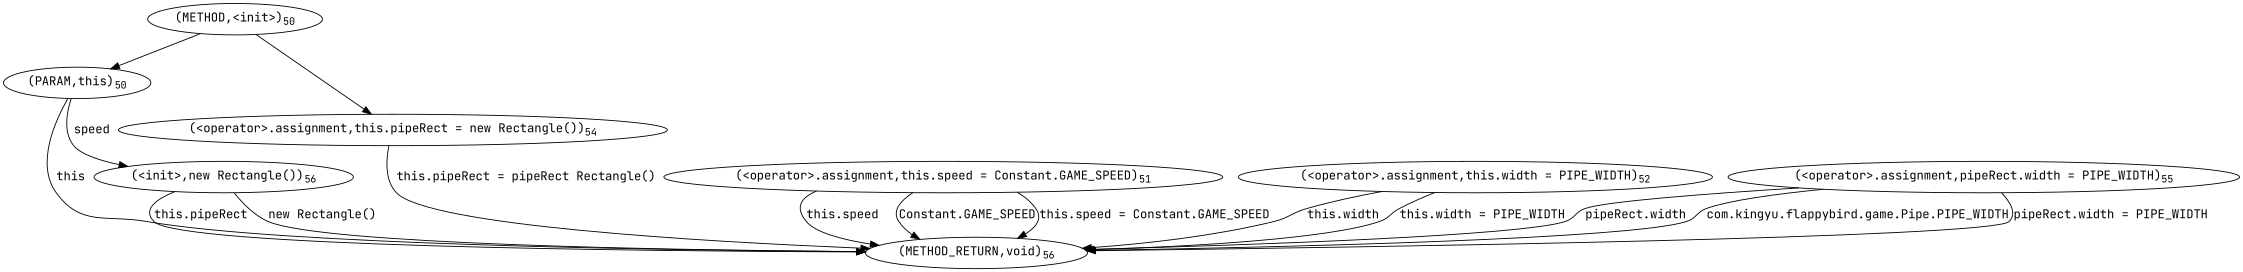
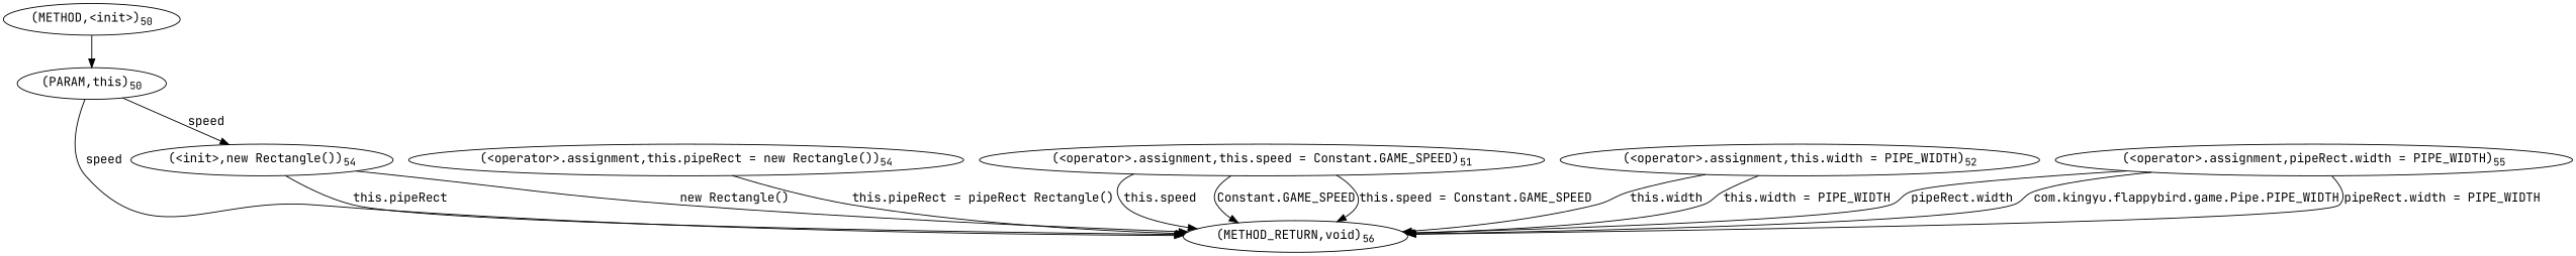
  digraph {
    fontname="JetBrains Mono"
    node [fontname="JetBrains Mono"]
    edge [fontname="JetBrains Mono"]
    n1 [label=<(METHOD,&lt;init&gt;)<SUB>50</SUB>>]
    n2 [label=<(PARAM,this)<SUB>50</SUB>>]
    n3 [label=<(&lt;operator&gt;.assignment,this.pipeRect = new Rectangle())<SUB>54</SUB>>]
    n4 [label=<(METHOD_RETURN,void)<SUB>56</SUB>>]
-   n5 [label=<(&lt;init&gt;,new Rectangle())<SUB>56</SUB>>]
+   n5 [label=<(&lt;init&gt;,new Rectangle())<SUB>54</SUB>>]
    n6 [label=<(&lt;operator&gt;.assignment,this.speed = Constant.GAME_SPEED)<SUB>51</SUB>>]
    n7 [label=<(&lt;operator&gt;.assignment,this.width = PIPE_WIDTH)<SUB>52</SUB>>]
    n8 [label=<(&lt;operator&gt;.assignment,pipeRect.width = PIPE_WIDTH)<SUB>55</SUB>>]
    n1 -> n2
-   n1 -> n3
-   n2 -> n4 [label=this]
+   n2 -> n4 [label=speed]
    n2 -> n5 [label=speed]
    n3 -> n4 [label="this.pipeRect = pipeRect Rectangle()"]
    n5 -> n4 [label="this.pipeRect"]
    n5 -> n4 [label="new Rectangle()"]
    n6 -> n4 [label="this.speed"]
    n6 -> n4 [label="Constant.GAME_SPEED"]
    n6 -> n4 [label="this.speed = Constant.GAME_SPEED"]
    n7 -> n4 [label="this.width"]
    n7 -> n4 [label="this.width = PIPE_WIDTH"]
    n8 -> n4 [label="pipeRect.width"]
    n8 -> n4 [label="com.kingyu.flappybird.game.Pipe.PIPE_WIDTH"]
    n8 -> n4 [label="pipeRect.width = PIPE_WIDTH"]
  }
